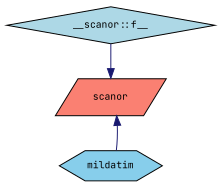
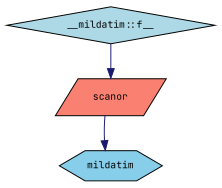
  digraph {
    fontname="JetBrains Mono"
    rankdir=TB
    node [color=black fontname="JetBrains Mono" fontsize=10 style=filled]
    edge [color=midnightblue fontname="JetBrains Mono" fontsize=10 labelfontname=Helvetica labelfontsize=10 style=solid]
-   n1 [fillcolor=lightblue fontcolor=black height=0.2 label="__scanor::f__" shape=diamond width=0.4]
+   n1 [fillcolor=lightblue fontcolor=black height=0.2 label="__mildatim::f__" shape=diamond width=0.4]
    n2 [fillcolor=salmon height=0.2 label=scanor shape=parallelogram width=0.4]
    n3 [fillcolor=skyblue height=0.2 label=mildatim shape=hexagon width=0.4]
    n1 -> n2
-   n3 -> n2
+   n2 -> n3
  }
